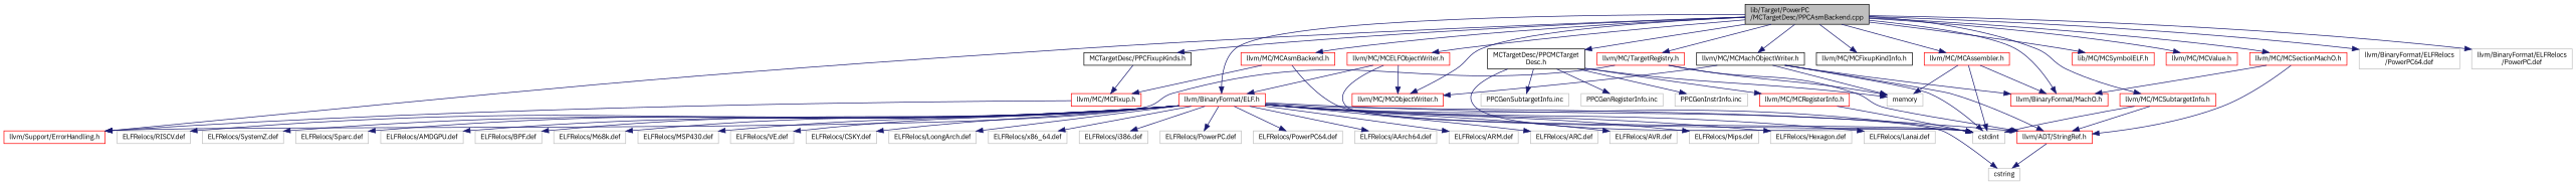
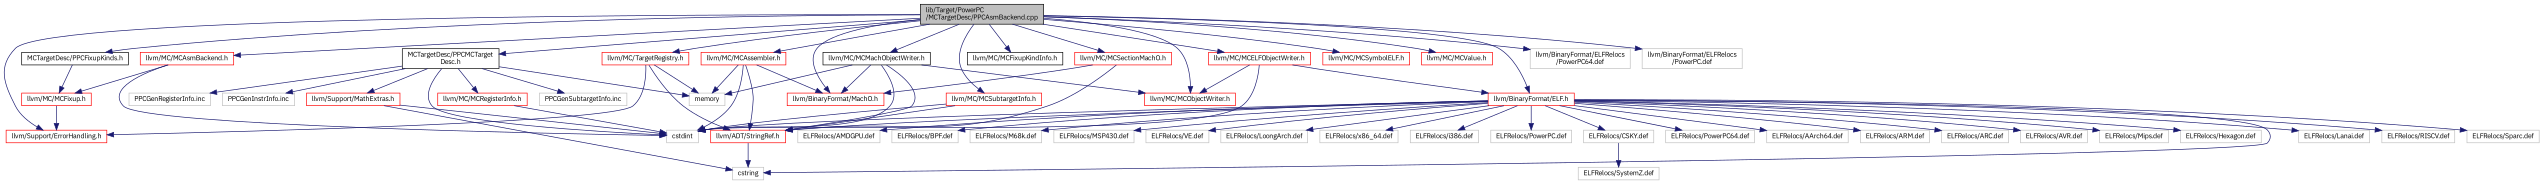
  digraph {
    fontname="IBM Plex Sans"
    node [color=grey75 fontname="IBM Plex Sans" fontsize=10 shape=record]
    edge [color=midnightblue fontname="IBM Plex Sans" fontsize=10 labelfontname=Helvetica labelfontsize=10 style=solid]
    n1 [color=black fillcolor=grey75 fontcolor=black height=0.2 label="lib/Target/PowerPC\l/MCTargetDesc/PPCAsmBackend.cpp" style=filled width=0.4]
    n2 [color=black height=0.2 label="MCTargetDesc/PPCFixupKinds.h" width=0.4]
    n3 [color=red height=0.2 label="llvm/Support/ErrorHandling.h" width=0.4]
    n4 [color=black height=0.2 label="MCTargetDesc/PPCMCTarget\lDesc.h" width=0.4]
    n5 [color=red height=0.2 label="llvm/BinaryFormat/ELF.h" width=0.4]
    n6 [color=red height=0.2 label="llvm/BinaryFormat/MachO.h" width=0.4]
    n7 [color=red height=0.2 label="llvm/MC/MCAsmBackend.h" width=0.4]
    n8 [color=red height=0.2 label="llvm/MC/MCAssembler.h" width=0.4]
    n9 [color=red height=0.2 label="llvm/MC/MCELFObjectWriter.h" width=0.4]
    n10 [color=red height=0.2 label="llvm/MC/MCObjectWriter.h" width=0.4]
    n11 [color=black height=0.2 label="llvm/MC/MCFixupKindInfo.h" width=0.4]
    n12 [color=black height=0.2 label="llvm/MC/MCMachObjectWriter.h" width=0.4]
    n13 [color=red height=0.2 label="llvm/MC/MCSectionMachO.h" width=0.4]
    n14 [color=red height=0.2 label="llvm/MC/MCSubtargetInfo.h" width=0.4]
-   n15 [color=red height=0.2 label="lib/MC/MCSymbolELF.h" width=0.4]
+   n15 [color=red height=0.2 label="llvm/MC/MCSymbolELF.h" width=0.4]
    n16 [color=red height=0.2 label="llvm/MC/MCValue.h" width=0.4]
    n17 [color=red height=0.2 label="llvm/MC/TargetRegistry.h" width=0.4]
    n18 [height=0.2 label="llvm/BinaryFormat/ELFRelocs\l/PowerPC64.def" width=0.4]
    n19 [height=0.2 label="llvm/BinaryFormat/ELFRelocs\l/PowerPC.def" width=0.4]
    n20 [color=red height=0.2 label="llvm/MC/MCFixup.h" width=0.4]
    n21 [color=red height=0.2 label="llvm/MC/MCRegisterInfo.h" width=0.4]
    n22 [height=0.2 label=cstdint width=0.4]
+   n23 [color=red height=0.2 label="llvm/Support/MathExtras.h" width=0.4]
    n24 [height=0.2 label=memory width=0.4]
    n25 [height=0.2 label="PPCGenRegisterInfo.inc" width=0.4]
    n26 [height=0.2 label="PPCGenInstrInfo.inc" width=0.4]
    n27 [height=0.2 label="PPCGenSubtargetInfo.inc" width=0.4]
    n28 [height=0.2 label=cstring width=0.4]
    n29 [color=red height=0.2 label="llvm/ADT/StringRef.h" width=0.4]
    n30 [height=0.2 label="ELFRelocs/x86_64.def" width=0.4]
    n31 [height=0.2 label="ELFRelocs/i386.def" width=0.4]
    n32 [height=0.2 label="ELFRelocs/PowerPC.def" width=0.4]
    n33 [height=0.2 label="ELFRelocs/PowerPC64.def" width=0.4]
    n34 [height=0.2 label="ELFRelocs/AArch64.def" width=0.4]
    n35 [height=0.2 label="ELFRelocs/ARM.def" width=0.4]
    n36 [height=0.2 label="ELFRelocs/ARC.def" width=0.4]
    n37 [height=0.2 label="ELFRelocs/AVR.def" width=0.4]
    n38 [height=0.2 label="ELFRelocs/Mips.def" width=0.4]
    n39 [height=0.2 label="ELFRelocs/Hexagon.def" width=0.4]
    n40 [height=0.2 label="ELFRelocs/Lanai.def" width=0.4]
    n41 [height=0.2 label="ELFRelocs/RISCV.def" width=0.4]
    n42 [height=0.2 label="ELFRelocs/SystemZ.def" width=0.4]
    n43 [height=0.2 label="ELFRelocs/Sparc.def" width=0.4]
    n44 [height=0.2 label="ELFRelocs/AMDGPU.def" width=0.4]
    n45 [height=0.2 label="ELFRelocs/BPF.def" width=0.4]
    n46 [height=0.2 label="ELFRelocs/M68k.def" width=0.4]
    n47 [height=0.2 label="ELFRelocs/MSP430.def" width=0.4]
    n48 [height=0.2 label="ELFRelocs/VE.def" width=0.4]
    n49 [height=0.2 label="ELFRelocs/CSKY.def" width=0.4]
    n50 [height=0.2 label="ELFRelocs/LoongArch.def" width=0.4]
    n1 -> n2
    n1 -> n3
    n1 -> n4
    n1 -> n5
    n1 -> n6
    n1 -> n7
    n1 -> n8
    n1 -> n9
    n1 -> n10
    n1 -> n11
    n1 -> n12
    n1 -> n13
    n1 -> n14
    n1 -> n15
    n1 -> n16
    n1 -> n17
    n1 -> n18
    n1 -> n19
    n2 -> n20
    n4 -> n21
    n4 -> n22
+   n4 -> n23
    n4 -> n24
    n4 -> n25
    n4 -> n26
    n4 -> n27
    n5 -> n22
    n5 -> n28
    n5 -> n29
    n5 -> n30
    n5 -> n31
    n5 -> n32
    n5 -> n33
    n5 -> n34
    n5 -> n35
    n5 -> n36
    n5 -> n37
    n5 -> n38
    n5 -> n39
    n5 -> n40
    n5 -> n41
-   n5 -> n42
+   n49 -> n42
    n5 -> n43
    n5 -> n44
    n5 -> n45
    n5 -> n46
    n5 -> n47
    n5 -> n48
    n5 -> n49
    n5 -> n50
    n7 -> n20
    n7 -> n22
    n8 -> n6
    n8 -> n22
    n8 -> n24
+   n8 -> n29
    n9 -> n5
    n9 -> n10
    n9 -> n22
    n12 -> n6
    n12 -> n10
    n12 -> n22
    n12 -> n24
    n12 -> n29
    n13 -> n6
    n13 -> n29
    n14 -> n22
    n14 -> n29
    n17 -> n3
    n17 -> n24
    n17 -> n29
    n20 -> n3
    n21 -> n22
+   n23 -> n22
+   n23 -> n28
    n29 -> n28
  }
